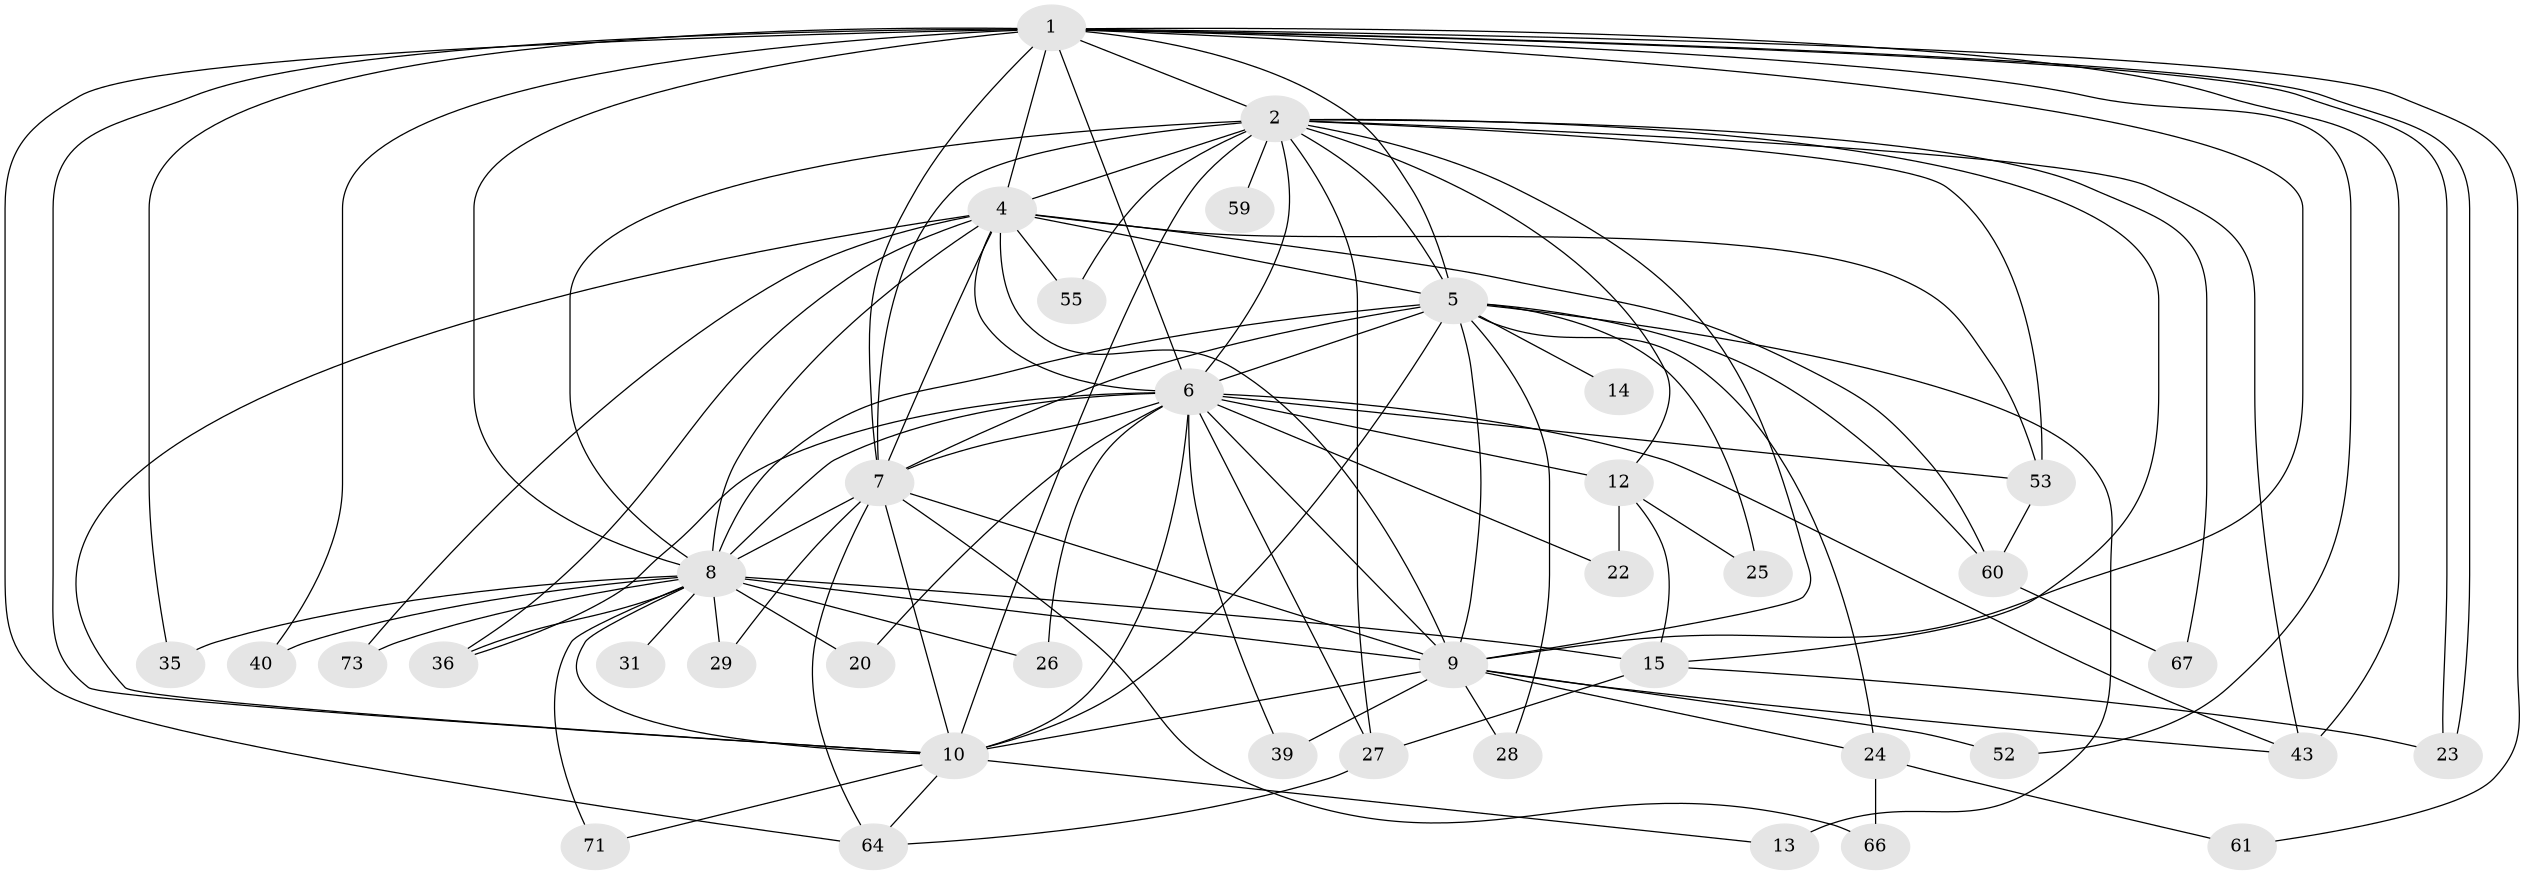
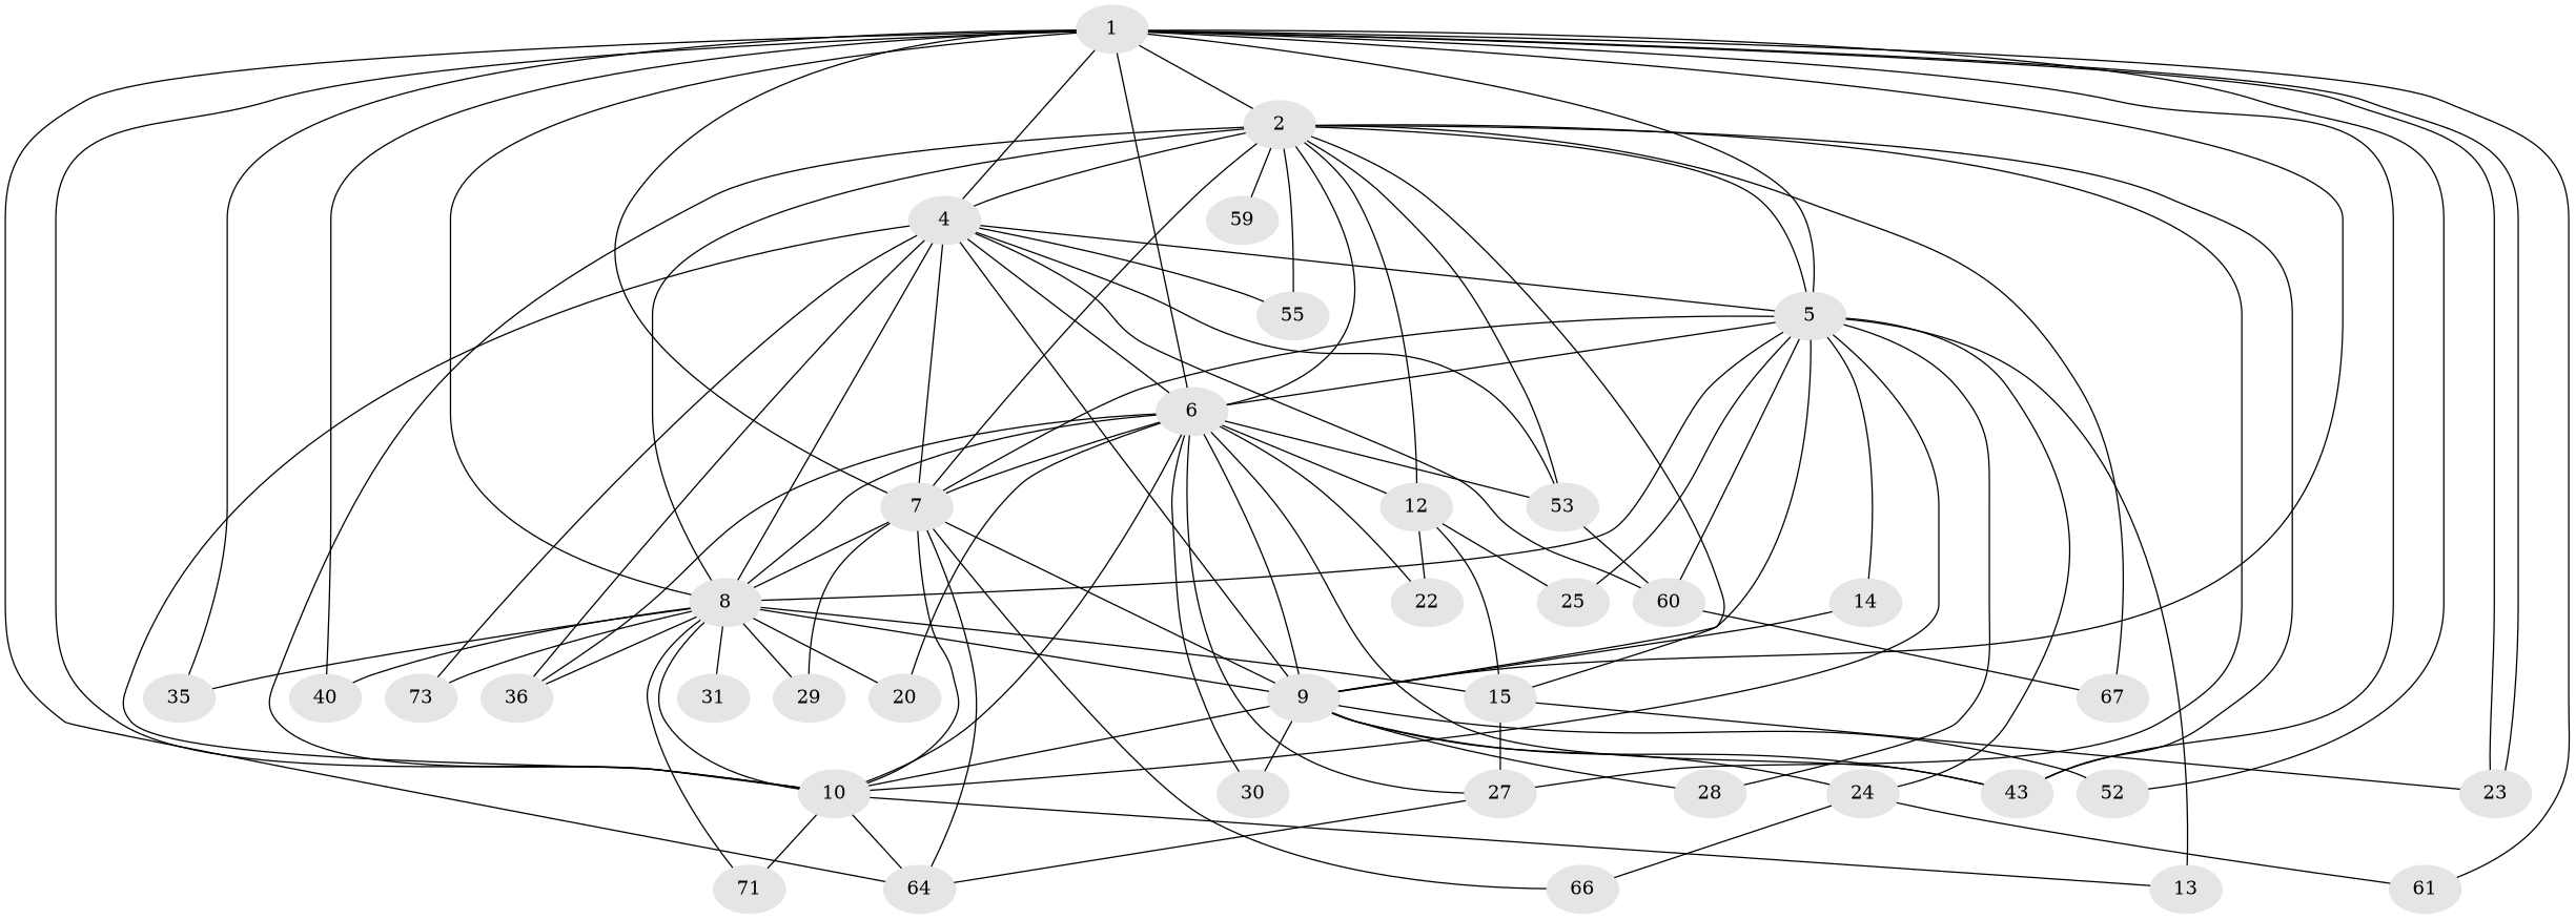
  graph {
    node [color=gray90 style=filled]
    2 [super="+3"]
    4 [super="+56"]
    5
    6 [super="+37+17+32+63"]
    7 [super="+41+21+75"]
    8 [super="+19+16+33+11+30+47"]
    9 [super="+58"]
    10
    43 [super="+76+79+62"]
    12
    15 [super="+18+45+50"]
    27 [super="+34"]
    53
    55
    59
    67
    1
    23
    35
    40
    52
    61
    64 [super="+77"]
    36 [super="+74+51"]
    60 [super="+72"]
    73
    14 [super="+48"]
    13 [super="+80"]
    24
    25
    28
    20
    22
-   26
-   39
+   39 [label=30]
    29
    66
    31
    71
    2 -- 4 [weight=2]
    2 -- 5 [weight=2]
    2 -- 6 [weight=4]
    2 -- 7 [weight=3]
    2 -- 8 [weight=4]
-   2 -- 9 [weight=2]
+   14 -- 9 [weight=2]
    2 -- 10 [weight=2]
    2 -- 43 [weight=2]
    2 -- 12
    2 -- 15
    2 -- 27 [weight=2]
    2 -- 53
    2 -- 55
    2 -- 59 [weight=2]
    2 -- 67
    4 -- 5
    4 -- 6
    4 -- 7 [weight=3]
    4 -- 8
    4 -- 9
    4 -- 10
    4 -- 53
    4 -- 55
    4 -- 36
    4 -- 60
    4 -- 73
    5 -- 6 [weight=2]
    5 -- 7
    5 -- 8
    5 -- 9
    5 -- 10
    5 -- 60
    5 -- 14
    5 -- 13 [weight=2]
    5 -- 24
    5 -- 25
    5 -- 28
    6 -- 7
    6 -- 8 [weight=4]
    6 -- 9 [weight=2]
    6 -- 10 [weight=2]
    6 -- 43
    6 -- 12
    6 -- 27
    6 -- 53
    6 -- 36
    6 -- 20
    6 -- 22
-   6 -- 26
    6 -- 39
    7 -- 8 [weight=2]
    7 -- 9
    7 -- 10
    7 -- 64
    7 -- 29
    7 -- 66
    8 -- 9 [weight=3]
    8 -- 10 [weight=2]
    8 -- 15 [weight=2]
    8 -- 35
    8 -- 40
    8 -- 36 [weight=2]
    8 -- 73
    8 -- 20 [weight=2]
-   8 -- 26
    8 -- 29
    8 -- 31 [weight=2]
    8 -- 71
    9 -- 10
    9 -- 43
    9 -- 52
    9 -- 24
    9 -- 28
    9 -- 39
    10 -- 64
    10 -- 13
    10 -- 71
    12 -- 15
    12 -- 25
    12 -- 22
    15 -- 27
    15 -- 23
    27 -- 64
    53 -- 60
    1 -- 2 [weight=2]
    1 -- 4 [weight=2]
    1 -- 5
    1 -- 6
    1 -- 7
    1 -- 8 [weight=3]
    1 -- 9
    1 -- 10
    1 -- 43
    1 -- 23
    1 -- 23
    1 -- 35
    1 -- 40
    1 -- 52
    1 -- 61
    1 -- 64
    60 -- 67
    24 -- 61
    24 -- 66
  }
